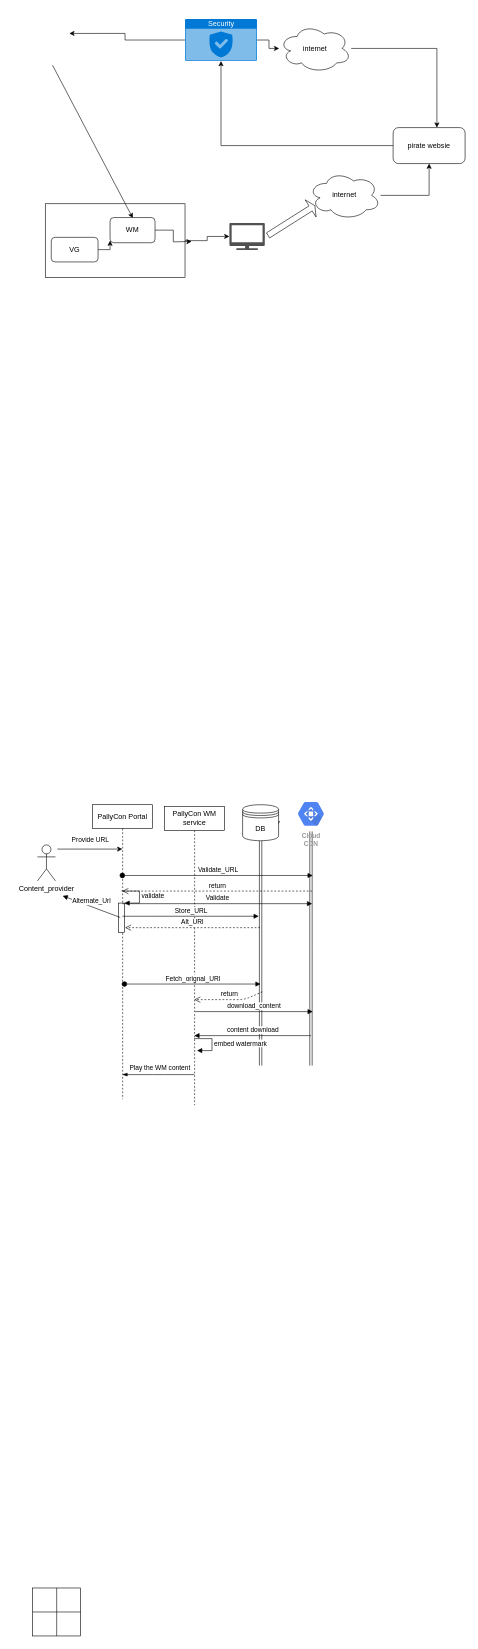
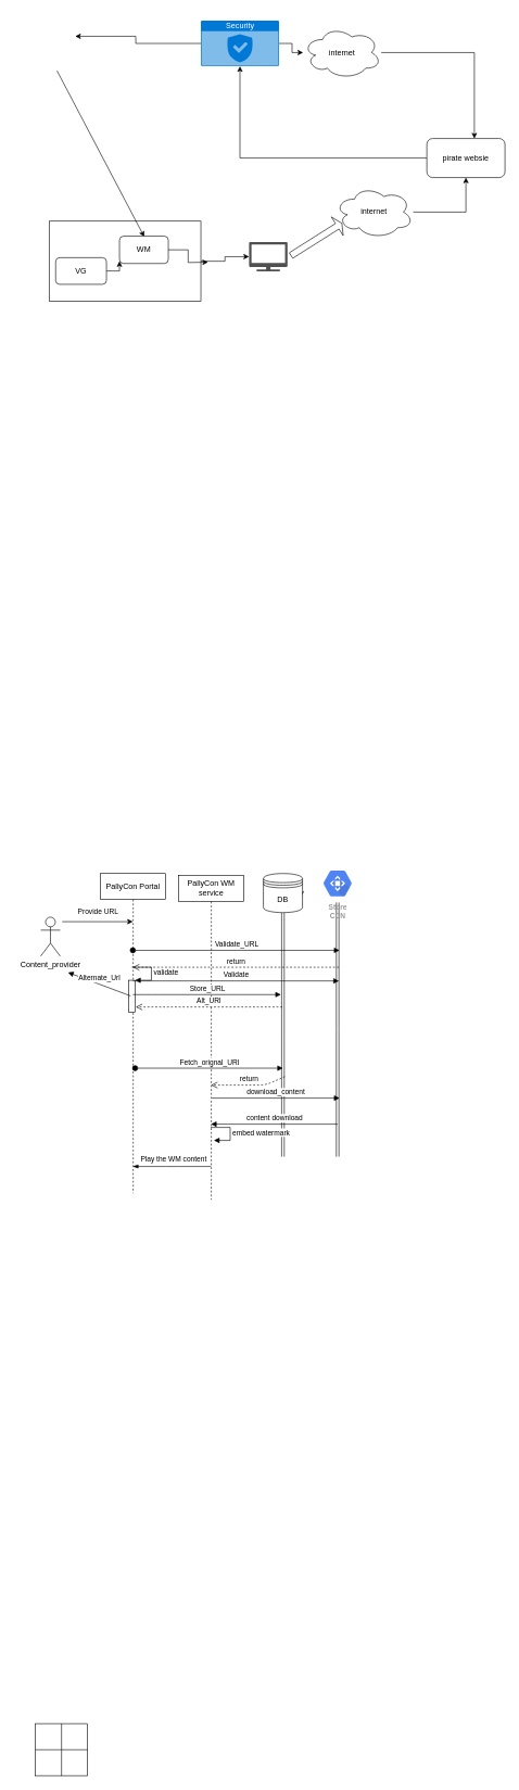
  <mxCell id="0" />
  <mxCell id="1" parent="0" />
  <mxCell id="2" style="edgeStyle=orthogonalEdgeStyle;rounded=0;orthogonalLoop=1;jettySize=auto;html=1;" parent="1" source="3" target="8" edge="1"><mxGeometry relative="1" as="geometry" /></mxCell>
  <mxCell id="3" value="" style="rounded=0;whiteSpace=wrap;html=1;" parent="1" vertex="1"><mxGeometry x="75" y="339" width="233" height="123" as="geometry" /></mxCell>
  <mxCell id="4" value="" style="shape=image;html=1;verticalAlign=top;verticalLabelPosition=bottom;labelBackgroundColor=#ffffff;imageAspect=0;aspect=fixed;image=https://cdn1.iconfinder.com/data/icons/space-outline-5/512/satellitecommunicationtechnologysystemwirelesssignalantennabroadcast-128.png" parent="1" vertex="1"><mxGeometry x="20" y="20" width="88" height="88" as="geometry" /></mxCell>
  <mxCell id="5" value="" style="endArrow=classic;html=1;" parent="1" source="4" edge="1"><mxGeometry width="50" height="50" relative="1" as="geometry"><mxPoint x="363" y="383" as="sourcePoint" /><mxPoint x="221" y="363" as="targetPoint" /></mxGeometry></mxCell>
  <mxCell id="6" style="edgeStyle=orthogonalEdgeStyle;rounded=0;orthogonalLoop=1;jettySize=auto;html=1;" parent="1" source="7" edge="1"><mxGeometry relative="1" as="geometry"><mxPoint x="319" y="402" as="targetPoint" /></mxGeometry></mxCell>
  <mxCell id="7" value="WM" style="rounded=1;whiteSpace=wrap;html=1;" parent="1" vertex="1"><mxGeometry x="183" y="362" width="75" height="42" as="geometry" /></mxCell>
  <mxCell id="8" value="" style="pointerEvents=1;shadow=0;dashed=0;html=1;strokeColor=none;fillColor=#505050;labelPosition=center;verticalLabelPosition=bottom;verticalAlign=top;outlineConnect=0;align=center;shape=mxgraph.office.devices.tv;" parent="1" vertex="1"><mxGeometry x="382" y="371" width="59" height="45" as="geometry" /></mxCell>
  <mxCell id="9" style="edgeStyle=orthogonalEdgeStyle;rounded=0;orthogonalLoop=1;jettySize=auto;html=1;" parent="1" source="10" edge="1"><mxGeometry relative="1" as="geometry"><mxPoint x="183" y="400" as="targetPoint" /></mxGeometry></mxCell>
  <mxCell id="10" value="VG" style="rounded=1;whiteSpace=wrap;html=1;" parent="1" vertex="1"><mxGeometry x="85" y="395" width="78" height="41" as="geometry" /></mxCell>
  <mxCell id="11" style="edgeStyle=orthogonalEdgeStyle;rounded=0;orthogonalLoop=1;jettySize=auto;html=1;" parent="1" source="12" target="15" edge="1"><mxGeometry relative="1" as="geometry" /></mxCell>
  <mxCell id="12" value="internet" style="ellipse;shape=cloud;whiteSpace=wrap;html=1;" parent="1" vertex="1"><mxGeometry x="514" y="285" width="120" height="80" as="geometry" /></mxCell>
  <mxCell id="13" value="" style="shape=flexArrow;endArrow=classic;html=1;endWidth=23;endSize=2.5;" parent="1" edge="1"><mxGeometry width="50" height="50" relative="1" as="geometry"><mxPoint x="446" y="392" as="sourcePoint" /><mxPoint x="525" y="342" as="targetPoint" /></mxGeometry></mxCell>
  <mxCell id="14" style="edgeStyle=orthogonalEdgeStyle;rounded=0;orthogonalLoop=1;jettySize=auto;html=1;" parent="1" source="15" target="18" edge="1"><mxGeometry relative="1" as="geometry" /></mxCell>
  <mxCell id="15" value="pirate websie" style="rounded=1;whiteSpace=wrap;html=1;" parent="1" vertex="1"><mxGeometry x="655" y="212" width="120" height="60" as="geometry" /></mxCell>
  <mxCell id="16" style="edgeStyle=orthogonalEdgeStyle;rounded=0;orthogonalLoop=1;jettySize=auto;html=1;" parent="1" source="18" target="20" edge="1"><mxGeometry relative="1" as="geometry" /></mxCell>
  <mxCell id="17" style="edgeStyle=orthogonalEdgeStyle;rounded=0;orthogonalLoop=1;jettySize=auto;html=1;entryX=1.08;entryY=0.398;entryDx=0;entryDy=0;entryPerimeter=0;" parent="1" source="18" target="4" edge="1"><mxGeometry relative="1" as="geometry" /></mxCell>
  <mxCell id="18" value="Security" style="html=1;strokeColor=none;fillColor=#0079D6;labelPosition=center;verticalLabelPosition=middle;verticalAlign=top;align=center;fontSize=12;outlineConnect=0;spacingTop=-6;fontColor=#FFFFFF;shape=mxgraph.sitemap.security;" parent="1" vertex="1"><mxGeometry x="308" y="31" width="120" height="70" as="geometry" /></mxCell>
  <mxCell id="19" style="edgeStyle=orthogonalEdgeStyle;rounded=0;orthogonalLoop=1;jettySize=auto;html=1;entryX=0.608;entryY=0;entryDx=0;entryDy=0;entryPerimeter=0;" parent="1" source="20" target="15" edge="1"><mxGeometry relative="1" as="geometry" /></mxCell>
  <mxCell id="20" value="internet" style="ellipse;shape=cloud;whiteSpace=wrap;html=1;" parent="1" vertex="1"><mxGeometry x="465" y="40" width="120" height="80" as="geometry" /></mxCell>
  <mxCell id="21" value="" style="whiteSpace=wrap;html=1;aspect=fixed;" parent="1" vertex="1"><mxGeometry x="54" y="2647" width="80" height="80" as="geometry" /></mxCell>
  <mxCell id="22" value="" style="endArrow=none;html=1;exitX=0.5;exitY=1;exitDx=0;exitDy=0;entryX=0.5;entryY=0;entryDx=0;entryDy=0;" parent="1" source="21" target="21" edge="1"><mxGeometry width="50" height="50" relative="1" as="geometry"><mxPoint x="66" y="2044" as="sourcePoint" /><mxPoint x="116" y="1994" as="targetPoint" /></mxGeometry></mxCell>
  <mxCell id="23" value="" style="endArrow=none;html=1;entryX=1;entryY=0.5;entryDx=0;entryDy=0;exitX=0;exitY=0.5;exitDx=0;exitDy=0;" parent="1" source="21" target="21" edge="1"><mxGeometry width="50" height="50" relative="1" as="geometry"><mxPoint x="80" y="2456" as="sourcePoint" /><mxPoint x="130" y="2416" as="targetPoint" /></mxGeometry></mxCell>
  <mxCell id="24" value="PallyCon Portal" style="shape=umlLifeline;perimeter=lifelinePerimeter;whiteSpace=wrap;html=1;container=1;collapsible=0;recursiveResize=0;outlineConnect=0;" vertex="1" parent="1"><mxGeometry x="154" y="1341" width="100" height="491" as="geometry" /></mxCell>
  <mxCell id="25" value="Provide URL" style="edgeStyle=orthogonalEdgeStyle;rounded=0;orthogonalLoop=1;jettySize=auto;html=1;" edge="1" parent="1" target="24"><mxGeometry x="0.006" y="15" relative="1" as="geometry"><mxPoint x="95" y="1415" as="sourcePoint" /><Array as="points"><mxPoint x="160" y="1415" /><mxPoint x="160" y="1415" /></Array><mxPoint as="offset" /></mxGeometry></mxCell>
  <mxCell id="26" value="Content_provider" style="shape=umlActor;verticalLabelPosition=bottom;verticalAlign=top;html=1;outlineConnect=0;" vertex="1" parent="1"><mxGeometry x="62" y="1408" width="30" height="60" as="geometry" /></mxCell>
  <mxCell id="27" style="edgeStyle=orthogonalEdgeStyle;orthogonalLoop=1;jettySize=auto;html=1;curved=1;strokeColor=none;" edge="1" parent="1" source="29"><mxGeometry relative="1" as="geometry"><mxPoint x="518" y="1655.5" as="targetPoint" /></mxGeometry></mxCell>
  <mxCell id="28" style="edgeStyle=orthogonalEdgeStyle;curved=1;orthogonalLoop=1;jettySize=auto;html=1;shape=link;" edge="1" parent="1" source="29"><mxGeometry relative="1" as="geometry"><mxPoint x="518" y="1776" as="targetPoint" /></mxGeometry></mxCell>
- <mxCell id="29" value="Cloud&#10;CDN" style="html=1;fillColor=#5184F3;strokeColor=none;verticalAlign=top;labelPosition=center;verticalLabelPosition=bottom;align=center;spacingTop=-6;fontSize=11;fontStyle=1;fontColor=#999999;shape=mxgraph.gcp2.hexIcon;prIcon=cloud_cdn" vertex="1" parent="1"><mxGeometry x="485" y="1327" width="66" height="58.5" as="geometry" /></mxCell>
+ <mxCell id="29" value="Store&#10;CDN" style="html=1;fillColor=#5184F3;strokeColor=none;verticalAlign=top;labelPosition=center;verticalLabelPosition=bottom;align=center;spacingTop=-6;fontSize=11;fontStyle=1;fontColor=#999999;shape=mxgraph.gcp2.hexIcon;prIcon=cloud_cdn" vertex="1" parent="1"><mxGeometry x="485" y="1327" width="66" height="58.5" as="geometry" /></mxCell>
  <mxCell id="30" style="edgeStyle=orthogonalEdgeStyle;rounded=0;orthogonalLoop=1;jettySize=auto;html=1;exitX=1;exitY=0.5;exitDx=0;exitDy=0;" edge="1" parent="1" source="32"><mxGeometry relative="1" as="geometry"><mxPoint x="462" y="1377" as="targetPoint" /></mxGeometry></mxCell>
  <mxCell id="31" style="edgeStyle=orthogonalEdgeStyle;rounded=0;orthogonalLoop=1;jettySize=auto;html=1;shape=link;" edge="1" parent="1" source="32"><mxGeometry relative="1" as="geometry"><mxPoint x="434" y="1776" as="targetPoint" /></mxGeometry></mxCell>
  <mxCell id="32" value="DB" style="shape=datastore;whiteSpace=wrap;html=1;" vertex="1" parent="1"><mxGeometry x="404" y="1341" width="60" height="60" as="geometry" /></mxCell>
  <mxCell id="33" value="PallyCon WM service" style="shape=umlLifeline;perimeter=lifelinePerimeter;whiteSpace=wrap;html=1;container=1;collapsible=0;recursiveResize=0;outlineConnect=0;" vertex="1" parent="1"><mxGeometry x="274" y="1344" width="100" height="498" as="geometry" /></mxCell>
  <mxCell id="34" value="Validate_URL" style="html=1;verticalAlign=bottom;startArrow=oval;startFill=1;endArrow=block;startSize=8;" edge="1" parent="1" source="24"><mxGeometry width="60" relative="1" as="geometry"><mxPoint x="433" y="1506" as="sourcePoint" /><mxPoint x="521" y="1459" as="targetPoint" /></mxGeometry></mxCell>
  <mxCell id="35" value="return" style="html=1;verticalAlign=bottom;endArrow=open;dashed=1;endSize=8;" edge="1" parent="1" target="24"><mxGeometry relative="1" as="geometry"><mxPoint x="520" y="1485" as="sourcePoint" /><mxPoint x="423" y="1506" as="targetPoint" /></mxGeometry></mxCell>
  <mxCell id="36" value="" style="html=1;points=[];perimeter=orthogonalPerimeter;" vertex="1" parent="1"><mxGeometry x="197" y="1505" width="10" height="49" as="geometry" /></mxCell>
  <mxCell id="37" value="validate" style="edgeStyle=orthogonalEdgeStyle;html=1;align=left;spacingLeft=2;endArrow=block;rounded=0;entryX=1;entryY=0;" edge="1" target="36" parent="1"><mxGeometry relative="1" as="geometry"><mxPoint x="202" y="1485" as="sourcePoint" /><Array as="points"><mxPoint x="232" y="1485" /></Array></mxGeometry></mxCell>
  <mxCell id="38" value="Store_URL" style="html=1;verticalAlign=bottom;endArrow=block;" edge="1" parent="1" source="24"><mxGeometry width="80" relative="1" as="geometry"><mxPoint x="423" y="1506" as="sourcePoint" /><mxPoint x="431" y="1527" as="targetPoint" /><Array as="points"><mxPoint x="232" y="1527" /><mxPoint x="359" y="1527" /></Array></mxGeometry></mxCell>
  <mxCell id="39" value="Validate" style="html=1;verticalAlign=bottom;endArrow=block;" edge="1" parent="1" source="24"><mxGeometry width="80" relative="1" as="geometry"><mxPoint x="423" y="1506" as="sourcePoint" /><mxPoint x="520" y="1506" as="targetPoint" /></mxGeometry></mxCell>
  <mxCell id="40" value="Alternate_Url" style="html=1;verticalAlign=bottom;endArrow=block;exitX=0.3;exitY=0.49;exitDx=0;exitDy=0;exitPerimeter=0;" edge="1" parent="1" source="36"><mxGeometry width="80" relative="1" as="geometry"><mxPoint x="82" y="1531" as="sourcePoint" /><mxPoint x="104" y="1493" as="targetPoint" /></mxGeometry></mxCell>
  <mxCell id="41" value="Fetch_orignal_URl" style="html=1;verticalAlign=bottom;startArrow=oval;startFill=1;endArrow=block;startSize=8;" edge="1" parent="1"><mxGeometry width="60" relative="1" as="geometry"><mxPoint x="207" y="1640" as="sourcePoint" /><mxPoint x="434" y="1640" as="targetPoint" /></mxGeometry></mxCell>
  <mxCell id="42" value="return" style="html=1;verticalAlign=bottom;endArrow=open;dashed=1;endSize=8;" edge="1" parent="1" target="33"><mxGeometry relative="1" as="geometry"><mxPoint x="437" y="1653" as="sourcePoint" /><mxPoint x="357" y="1653" as="targetPoint" /><Array as="points"><mxPoint x="407" y="1666" /></Array></mxGeometry></mxCell>
  <mxCell id="43" value="download_content" style="html=1;verticalAlign=bottom;endArrow=block;" edge="1" parent="1"><mxGeometry width="80" relative="1" as="geometry"><mxPoint x="325" y="1686" as="sourcePoint" /><mxPoint x="521" y="1686" as="targetPoint" /></mxGeometry></mxCell>
  <mxCell id="44" value="content download" style="html=1;verticalAlign=bottom;endArrow=block;" edge="1" parent="1" target="33"><mxGeometry width="80" relative="1" as="geometry"><mxPoint x="518" y="1726" as="sourcePoint" /><mxPoint x="598" y="1726" as="targetPoint" /></mxGeometry></mxCell>
  <mxCell id="45" value="embed watermark" style="edgeStyle=orthogonalEdgeStyle;html=1;align=left;spacingLeft=2;endArrow=block;rounded=0;entryX=1;entryY=0;" edge="1" parent="1"><mxGeometry relative="1" as="geometry"><mxPoint x="323" y="1731" as="sourcePoint" /><Array as="points"><mxPoint x="353" y="1731" /></Array><mxPoint x="328" y="1751" as="targetPoint" /></mxGeometry></mxCell>
  <mxCell id="46" value="" style="edgeStyle=elbowEdgeStyle;fontSize=12;html=1;endArrow=blockThin;endFill=1;" edge="1" parent="1" source="33" target="24"><mxGeometry width="160" relative="1" as="geometry"><mxPoint x="309" y="1844" as="sourcePoint" /><mxPoint x="469" y="1844" as="targetPoint" /><Array as="points"><mxPoint x="264" y="1791" /></Array></mxGeometry></mxCell>
  <mxCell id="47" value="Play the WM content" style="edgeLabel;html=1;align=center;verticalAlign=middle;resizable=0;points=[];" vertex="1" connectable="0" parent="46"><mxGeometry x="-0.492" y="-1" relative="1" as="geometry"><mxPoint x="-28" y="-11" as="offset" /></mxGeometry></mxCell>
  <mxCell id="48" value="Alt_URl" style="html=1;verticalAlign=bottom;endArrow=open;dashed=1;endSize=8;" edge="1" parent="1"><mxGeometry relative="1" as="geometry"><mxPoint x="433" y="1546" as="sourcePoint" /><mxPoint x="208" y="1546" as="targetPoint" /></mxGeometry></mxCell>
